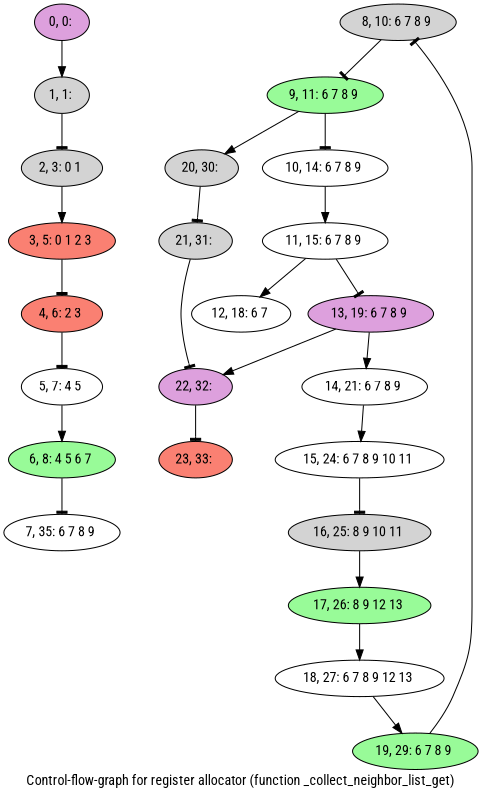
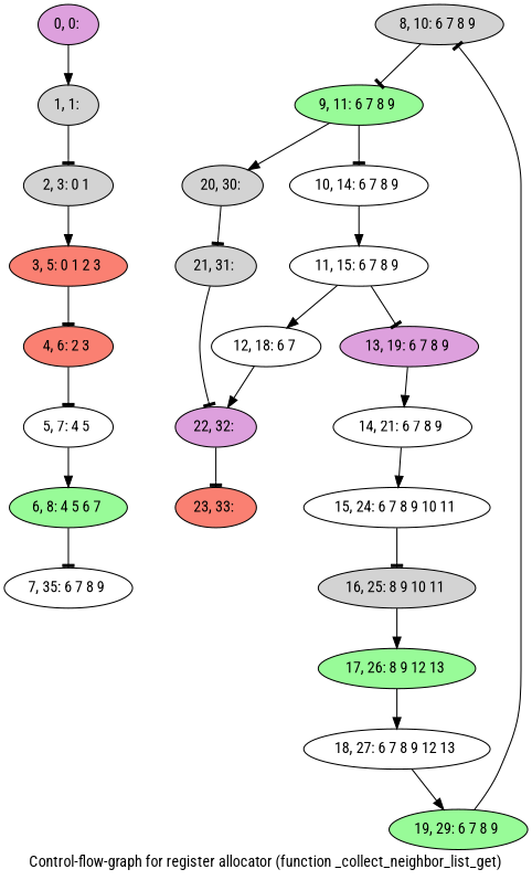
  digraph {
    fontname="Roboto Condensed"
    label="Control-flow-graph for register allocator (function _collect_neighbor_list_get)"
    node [fillcolor=white fontname="Roboto Condensed" style=filled]
    edge [arrowhead=normal fontname="Roboto Condensed"]
    n1 [fillcolor=plum label="0, 0: "]
    n2 [fillcolor=lightgrey label="1, 1: "]
    n3 [fillcolor=lightgrey label="2, 3: 0 1 "]
    n4 [fillcolor=salmon label="3, 5: 0 1 2 3 "]
    n5 [fillcolor=salmon label="4, 6: 2 3 "]
    n6 [label="5, 7: 4 5 "]
    n7 [fillcolor=palegreen label="6, 8: 4 5 6 7 "]
    n8 [label="7, 35: 6 7 8 9 "]
    n9 [fillcolor=lightgrey label="8, 10: 6 7 8 9 "]
    n10 [fillcolor=palegreen label="9, 11: 6 7 8 9 "]
    n11 [label="10, 14: 6 7 8 9 "]
    n12 [fillcolor=lightgrey label="20, 30: "]
    n13 [label="11, 15: 6 7 8 9 "]
    n14 [fillcolor=lightgrey label="21, 31: "]
    n15 [label="12, 18: 6 7 "]
    n16 [fillcolor=plum label="13, 19: 6 7 8 9 "]
    n17 [fillcolor=plum label="22, 32: "]
    n18 [label="14, 21: 6 7 8 9 "]
    n19 [fillcolor=salmon label="23, 33: "]
    n20 [label="15, 24: 6 7 8 9 10 11 "]
    n21 [fillcolor=lightgrey label="16, 25: 8 9 10 11 "]
    n22 [fillcolor=palegreen label="17, 26: 8 9 12 13 "]
    n23 [label="18, 27: 6 7 8 9 12 13 "]
    n24 [fillcolor=palegreen label="19, 29: 6 7 8 9 "]
    n1 -> n2
    n2 -> n3 [arrowhead=tee]
    n3 -> n4
    n4 -> n5 [arrowhead=tee]
    n5 -> n6 [arrowhead=tee]
    n6 -> n7
    n7 -> n8 [arrowhead=tee]
    n9 -> n10 [arrowhead=tee]
    n10 -> n11 [arrowhead=tee]
    n10 -> n12
    n11 -> n13
    n12 -> n14 [arrowhead=tee]
    n13 -> n15
    n13 -> n16 [arrowhead=tee]
    n14 -> n17 [arrowhead=tee]
-   n16 -> n17
+   n15 -> n17
    n16 -> n18
    n17 -> n19 [arrowhead=tee]
    n18 -> n20
    n20 -> n21 [arrowhead=tee]
    n21 -> n22
    n22 -> n23
    n23 -> n24
    n24 -> n9 [arrowhead=tee]
  }
